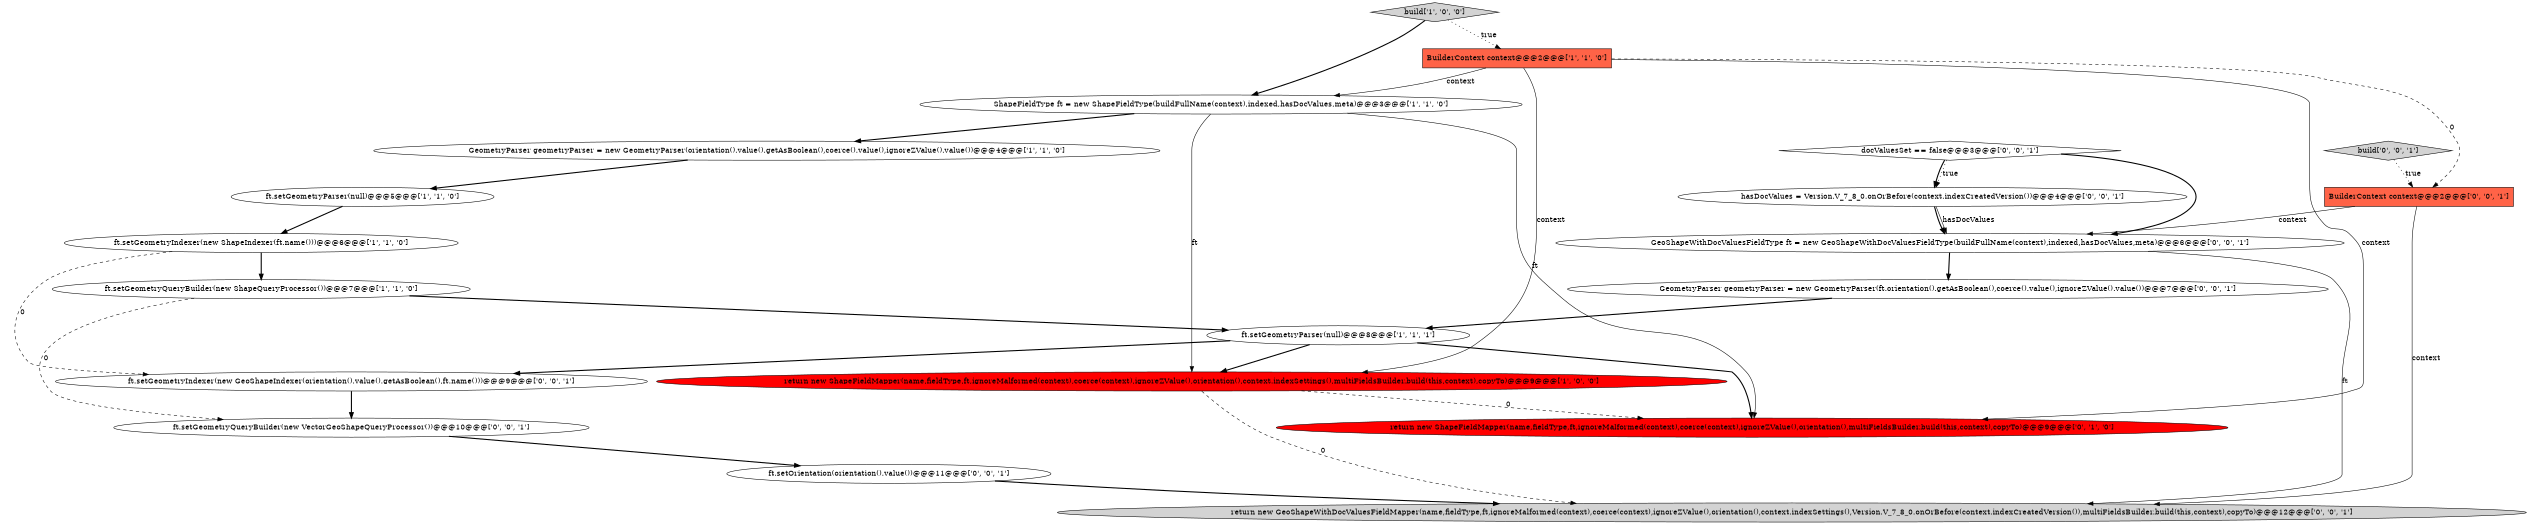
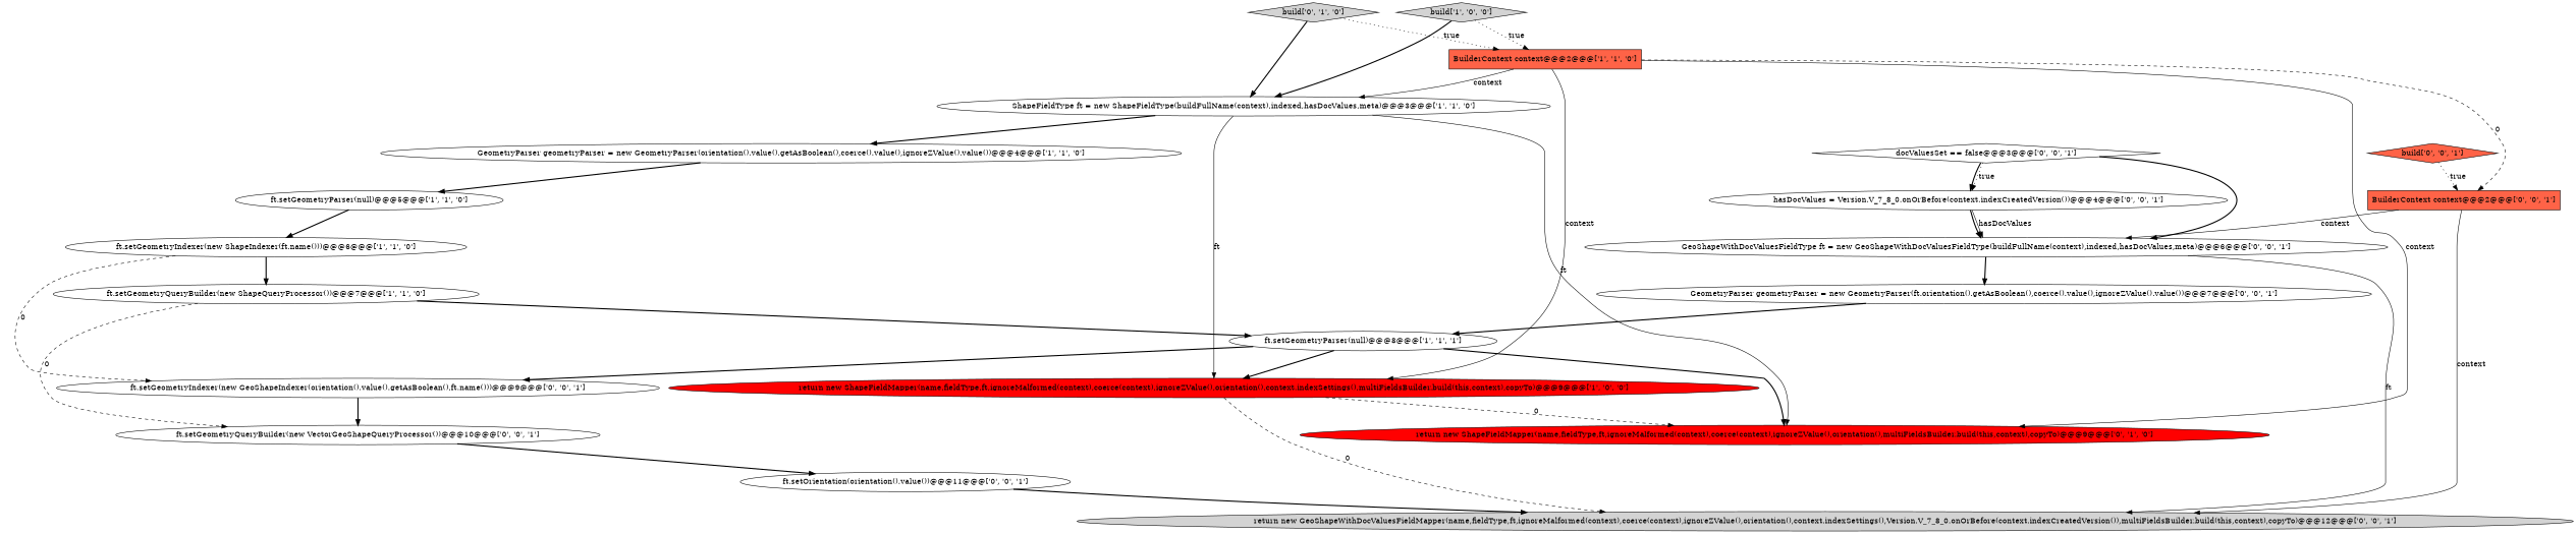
  digraph {
    node [fillcolor=white shape=ellipse style=filled]
    edge [style=bold]
    n1 [label="ft.setGeometryIndexer(new ShapeIndexer(ft.name()))@@@6@@@['1', '1', '0']"]
    n2 [label="ft.setGeometryIndexer(new GeoShapeIndexer(orientation().value().getAsBoolean(),ft.name()))@@@9@@@['0', '0', '1']"]
    n3 [label="ft.setGeometryQueryBuilder(new ShapeQueryProcessor())@@@7@@@['1', '1', '0']"]
    n4 [label="ft.setGeometryQueryBuilder(new VectorGeoShapeQueryProcessor())@@@10@@@['0', '0', '1']"]
    n5 [label="ft.setGeometryParser(null)@@@8@@@['1', '1', '1']"]
    n6 [label="GeometryParser geometryParser = new GeometryParser(ft.orientation().getAsBoolean(),coerce().value(),ignoreZValue().value())@@@7@@@['0', '0', '1']"]
    n7 [fillcolor=red label="return new ShapeFieldMapper(name,fieldType,ft,ignoreMalformed(context),coerce(context),ignoreZValue(),orientation(),context.indexSettings(),multiFieldsBuilder.build(this,context),copyTo)@@@9@@@['1', '0', '0']"]
    n8 [fillcolor=red label="return new ShapeFieldMapper(name,fieldType,ft,ignoreMalformed(context),coerce(context),ignoreZValue(),orientation(),multiFieldsBuilder.build(this,context),copyTo)@@@9@@@['0', '1', '0']"]
    n9 [fillcolor=tomato label="BuilderContext context@@@2@@@['0', '0', '1']" shape=box]
    n10 [label="GeoShapeWithDocValuesFieldType ft = new GeoShapeWithDocValuesFieldType(buildFullName(context),indexed,hasDocValues,meta)@@@6@@@['0', '0', '1']"]
    n11 [fillcolor=lightgray label="return new GeoShapeWithDocValuesFieldMapper(name,fieldType,ft,ignoreMalformed(context),coerce(context),ignoreZValue(),orientation(),context.indexSettings(),Version.V_7_8_0.onOrBefore(context.indexCreatedVersion()),multiFieldsBuilder.build(this,context),copyTo)@@@12@@@['0', '0', '1']"]
    n12 [label="ft.setOrientation(orientation().value())@@@11@@@['0', '0', '1']"]
    n13 [label="ShapeFieldType ft = new ShapeFieldType(buildFullName(context),indexed,hasDocValues,meta)@@@3@@@['1', '1', '0']"]
    n14 [label="GeometryParser geometryParser = new GeometryParser(orientation().value().getAsBoolean(),coerce().value(),ignoreZValue().value())@@@4@@@['1', '1', '0']"]
    n15 [label="ft.setGeometryParser(null)@@@5@@@['1', '1', '0']"]
-   n16 [fillcolor=lightgray label="build['0', '0', '1']" shape=diamond]
+   n16 [fillcolor=tomato label="build['0', '0', '1']" shape=diamond]
    n17 [label="docValuesSet == false@@@3@@@['0', '0', '1']" shape=diamond]
    n18 [label="hasDocValues = Version.V_7_8_0.onOrBefore(context.indexCreatedVersion())@@@4@@@['0', '0', '1']"]
+   n19 [fillcolor=lightgray label="build['0', '1', '0']" shape=diamond]
    n20 [fillcolor=tomato label="BuilderContext context@@@2@@@['1', '1', '0']" shape=box]
    n21 [fillcolor=lightgray label="build['1', '0', '0']" shape=diamond]
    n1 -> n2 [label=0 style=dashed]
    n1 -> n3
    n2 -> n4
    n3 -> n4 [label=0 style=dashed]
    n3 -> n5
    n4 -> n12
    n5 -> n2
    n5 -> n7
    n5 -> n8
    n6 -> n5
    n7 -> n8 [label=0 style=dashed]
    n7 -> n11 [label=0 style=dashed]
    n9 -> n10 [label=context style=solid]
    n9 -> n11 [label=context style=solid]
    n10 -> n6
    n10 -> n11 [label=ft style=solid]
    n12 -> n11
    n13 -> n7 [label=ft style=solid]
    n13 -> n8 [label=ft style=solid]
    n13 -> n14
    n14 -> n15
    n15 -> n1
    n16 -> n9 [label=true style=dotted]
    n17 -> n10
    n17 -> n18 [label=true style=dotted]
    n17 -> n18
    n18 -> n10 [label=hasDocValues style=solid]
    n18 -> n10
+   n19 -> n13
+   n19 -> n20 [label=true style=dotted]
    n20 -> n7 [label=context style=solid]
    n20 -> n8 [label=context style=solid]
    n20 -> n9 [label=0 style=dashed]
    n20 -> n13 [label=context style=solid]
    n21 -> n13
    n21 -> n20 [label=true style=dotted]
  }
